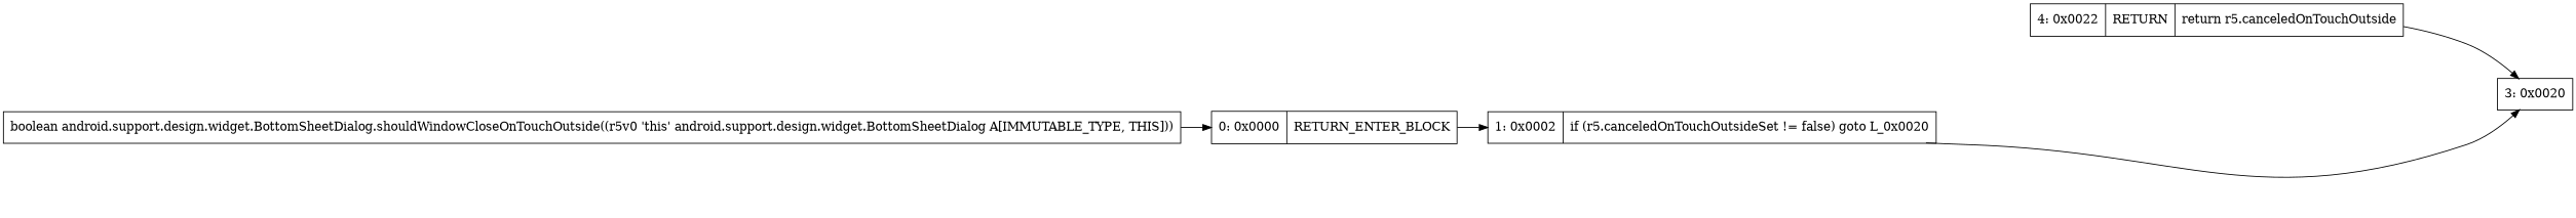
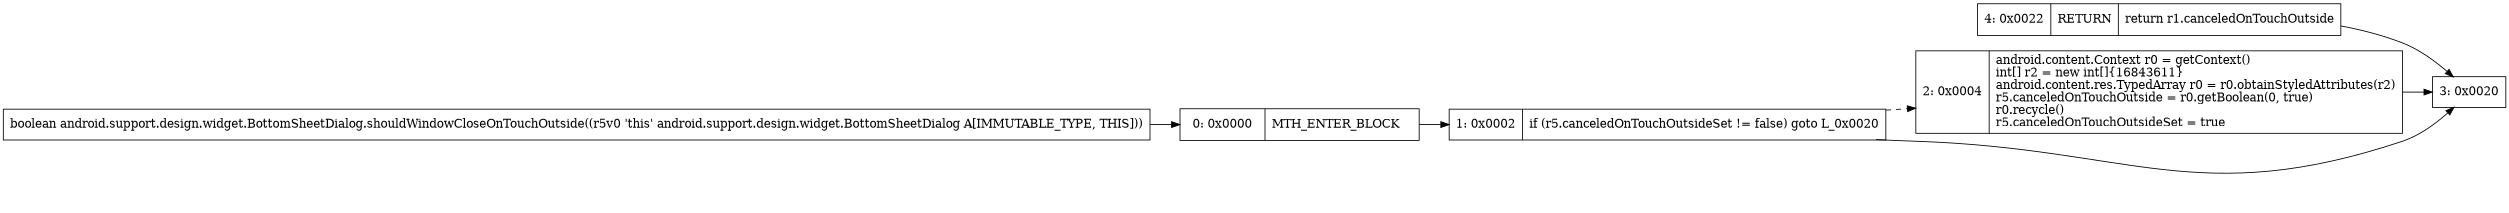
  digraph {
    fontname="DejaVu Serif"
    rankdir=LR
    node [fontname="DejaVu Serif" shape=record]
    edge [fontname="DejaVu Serif"]
-   n1 [label="{0\:\ 0x0000|RETURN_ENTER_BLOCK\l}"]
+   n1 [label="{0\:\ 0x0000|MTH_ENTER_BLOCK\l}"]
    n2 [label="{1\:\ 0x0002|if (r5.canceledOnTouchOutsideSet != false) goto L_0x0020\l}"]
+   n3 [label="{2\:\ 0x0004|android.content.Context r0 = getContext()\lint[] r2 = new int[]\{16843611\}\landroid.content.res.TypedArray r0 = r0.obtainStyledAttributes(r2)\lr5.canceledOnTouchOutside = r0.getBoolean(0, true)\lr0.recycle()\lr5.canceledOnTouchOutsideSet = true\l}"]
    n4 [label="{3\:\ 0x0020}"]
-   n5 [label="{4\:\ 0x0022|RETURN\l|return r5.canceledOnTouchOutside\l}"]
+   n5 [label="{4\:\ 0x0022|RETURN\l|return r1.canceledOnTouchOutside\l}"]
    n6 [label="{boolean android.support.design.widget.BottomSheetDialog.shouldWindowCloseOnTouchOutside((r5v0 'this' android.support.design.widget.BottomSheetDialog A[IMMUTABLE_TYPE, THIS])) }"]
    n1 -> n2
+   n2 -> n3 [style=dashed]
    n2 -> n4
+   n3 -> n4
    n5 -> n4
    n6 -> n1
  }
